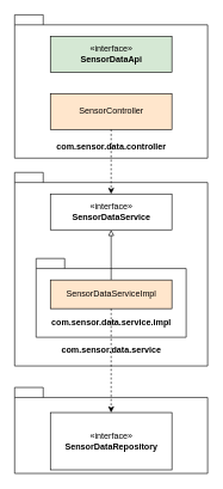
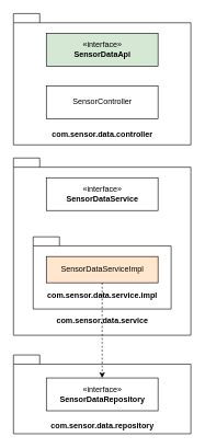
  <mxCell id="0" />
  <mxCell id="1" parent="0" />
  <mxCell id="2" value="&lt;div&gt;&lt;span&gt;&lt;br&gt;&lt;br&gt;&lt;br&gt;&lt;br&gt;&lt;br&gt;&lt;br&gt;&lt;br&gt;&lt;br&gt;&lt;br&gt;&lt;br&gt;&lt;br&gt;com.sensor.data.controller&lt;/span&gt;&lt;/div&gt;" style="shape=folder;fontStyle=1;spacingTop=10;tabWidth=40;tabHeight=14;tabPosition=left;html=1;align=center;" vertex="1" parent="1"><mxGeometry x="20" y="20" width="270" height="200" as="geometry" /></mxCell>
- <mxCell id="3" value="SensorController" style="html=1;fillColor=#ffe6cc;" vertex="1" parent="1"><mxGeometry x="70" y="130" width="170" height="50" as="geometry" /></mxCell>
+ <mxCell id="3" value="SensorController" style="html=1;" vertex="1" parent="1"><mxGeometry x="70" y="130" width="170" height="50" as="geometry" /></mxCell>
  <mxCell id="4" value="«interface»&lt;br&gt;&lt;b&gt;SensorDataApi&lt;/b&gt;" style="html=1;fillColor=#d5e8d4;" vertex="1" parent="1"><mxGeometry x="70" y="50" width="170" height="50" as="geometry" /></mxCell>
  <mxCell id="5" value="&lt;div&gt;&lt;span&gt;&lt;br&gt;&lt;br&gt;&lt;br&gt;&lt;br&gt;&lt;br&gt;&lt;br&gt;&lt;br&gt;&lt;br&gt;&lt;br&gt;&lt;br&gt;&lt;br&gt;&lt;br&gt;&lt;br&gt;&lt;br&gt;&lt;br&gt;com.sensor.data.service&lt;/span&gt;&lt;/div&gt;" style="shape=folder;fontStyle=1;spacingTop=10;tabWidth=40;tabHeight=14;tabPosition=left;html=1;align=center;" vertex="1" parent="1"><mxGeometry x="20" y="240" width="270" height="270" as="geometry" /></mxCell>
- <mxCell id="6" style="edgeStyle=orthogonalEdgeStyle;rounded=0;orthogonalLoop=1;jettySize=auto;html=1;entryX=0.5;entryY=0;entryDx=0;entryDy=0;endArrow=classic;endFill=1;dashed=1;" edge="1" parent="1" source="3" target="10"><mxGeometry relative="1" as="geometry" /></mxCell>
  <mxCell id="7" value="&lt;br&gt;&lt;br&gt;&lt;br&gt;&lt;br&gt;com.sensor.data.service.impl" style="shape=folder;fontStyle=1;spacingTop=10;tabWidth=40;tabHeight=14;tabPosition=left;html=1;" vertex="1" parent="1"><mxGeometry x="50" y="360" width="210" height="110" as="geometry" /></mxCell>
- <mxCell id="8" value="" style="edgeStyle=orthogonalEdgeStyle;rounded=0;orthogonalLoop=1;jettySize=auto;html=1;endArrow=block;endFill=0;" edge="1" parent="1" source="9" target="10"><mxGeometry relative="1" as="geometry" /></mxCell>
  <mxCell id="9" value="SensorDataServiceImpl" style="html=1;fillColor=#ffe6cc;" vertex="1" parent="1"><mxGeometry x="70" y="390" width="170" height="40" as="geometry" /></mxCell>
  <mxCell id="10" value="«interface»&lt;br&gt;&lt;b&gt;SensorDataService&lt;/b&gt;" style="html=1;" vertex="1" parent="1"><mxGeometry x="70" y="270" width="170" height="50" as="geometry" /></mxCell>
  <mxCell id="11" value="&lt;div&gt;&lt;span&gt;&lt;br&gt;&lt;br&gt;&lt;br&gt;&lt;br&gt;&lt;br&gt;&lt;br&gt;com.sensor.data.repository&lt;/span&gt;&lt;/div&gt;" style="shape=folder;fontStyle=1;spacingTop=10;tabWidth=40;tabHeight=14;tabPosition=left;html=1;align=center;" vertex="1" parent="1"><mxGeometry x="20" y="540" width="270" height="120" as="geometry" /></mxCell>
  <mxCell id="12" style="edgeStyle=orthogonalEdgeStyle;rounded=0;orthogonalLoop=1;jettySize=auto;html=1;exitX=0.5;exitY=1;exitDx=0;exitDy=0;entryX=0.5;entryY=0;entryDx=0;entryDy=0;dashed=1;endArrow=classic;endFill=1;" edge="1" parent="1" source="9" target="13"><mxGeometry relative="1" as="geometry" /></mxCell>
- <mxCell id="13" value="«interface»&lt;br&gt;&lt;b&gt;SensorDataRepository&lt;/b&gt;" style="html=1;" vertex="1" parent="1"><mxGeometry x="70" y="575" width="170" height="80" as="geometry" /></mxCell>
+ <mxCell id="13" value="«interface»&lt;br&gt;&lt;b&gt;SensorDataRepository&lt;/b&gt;" style="html=1;" vertex="1" parent="1"><mxGeometry x="70" y="575" width="170" height="50" as="geometry" /></mxCell>
